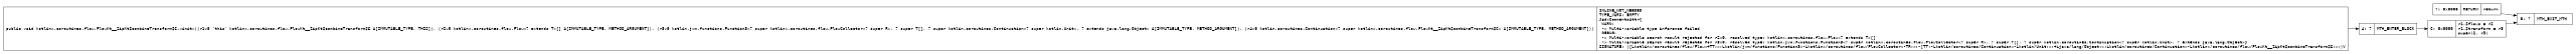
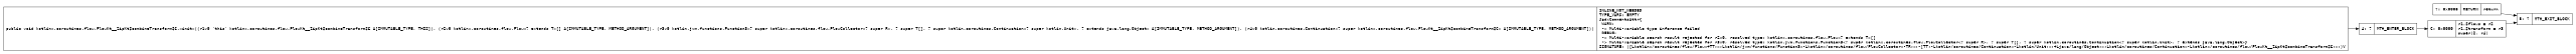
  digraph {
    fontname="DejaVu Sans Mono"
    rankdir=LR
    node [fontname="DejaVu Sans Mono" shape=record]
    edge [fontname="DejaVu Sans Mono"]
    n1 [label="{4\:\ ?|MTH_ENTER_BLOCK\l}"]
-   n2 [label="{6\:\ 0x0000|r1.$flows = r2\lr1.$transform = r3\lsuper(2, r9)\l}"]
-   n3 [label="{5\:\ ?|MTH_EXIT_MTH\l}"]
+   n2 [label="{6\:\ 0x0000|r1.$flows = r2\lr1.$transform = r3\lsuper(2, r4)\l}"]
+   n3 [label="{5\:\ ?|MTH_EXIT_BLOCK\l}"]
    n4 [label="{7\:\ 0x0008|RETURN\l|return\l}"]
    n5 [label="{public void kotlinx.coroutines.flow.FlowKt__ZipKt$combineTransform$6.\<init\>((r1v0 'this' kotlinx.coroutines.flow.FlowKt__ZipKt$combineTransform$6 A[IMMUTABLE_TYPE, THIS]), (r2v0 kotlinx.coroutines.flow.Flow\<? extends T\>[] A[IMMUTABLE_TYPE, METHOD_ARGUMENT]), (r3v0 kotlin.jvm.functions.Function3\<? super kotlinx.coroutines.flow.FlowCollector\<? super R\>, ? super T[], ? super kotlin.coroutines.Continuation\<? super kotlin.Unit\>, ? extends java.lang.Object\> A[IMMUTABLE_TYPE, METHOD_ARGUMENT]), (r4v0 kotlin.coroutines.Continuation\<? super kotlinx.coroutines.flow.FlowKt__ZipKt$combineTransform$6\> A[IMMUTABLE_TYPE, METHOD_ARGUMENT]))  | INLINE_NOT_NEEDED\lTYPE_VARS: EMPTY\lJadxCommentsAttr\{\l WARN: \l \-\> Multi\-variable type inference failed\l DEBUG: \l \-\> Multi\-variable search result rejected for r2v0, resolved type: kotlinx.coroutines.flow.Flow\<? extends T\>[]\l \-\> Multi\-variable search result rejected for r3v0, resolved type: kotlin.jvm.functions.Function3\<? super kotlinx.coroutines.flow.FlowCollector\<? super R\>, ? super T[], ? super kotlin.coroutines.Continuation\<? super kotlin.Unit\>, ? extends java.lang.Object\>\}\lSIGNATURE: ([Lkotlinx\/coroutines\/flow\/Flow\<+TT;\>;Lkotlin\/jvm\/functions\/Function3\<\-Lkotlinx\/coroutines\/flow\/FlowCollector\<\-TR;\>;\-[TT;\-Lkotlin\/coroutines\/Continuation\<\-Lkotlin\/Unit;\>;+Ljava\/lang\/Object;\>;Lkotlin\/coroutines\/Continuation\<\-Lkotlinx\/coroutines\/flow\/FlowKt__ZipKt$combineTransform$6;\>;)V\l}"]
    n1 -> n2
    n2 -> n3
    n4 -> n3
    n5 -> n1
  }
